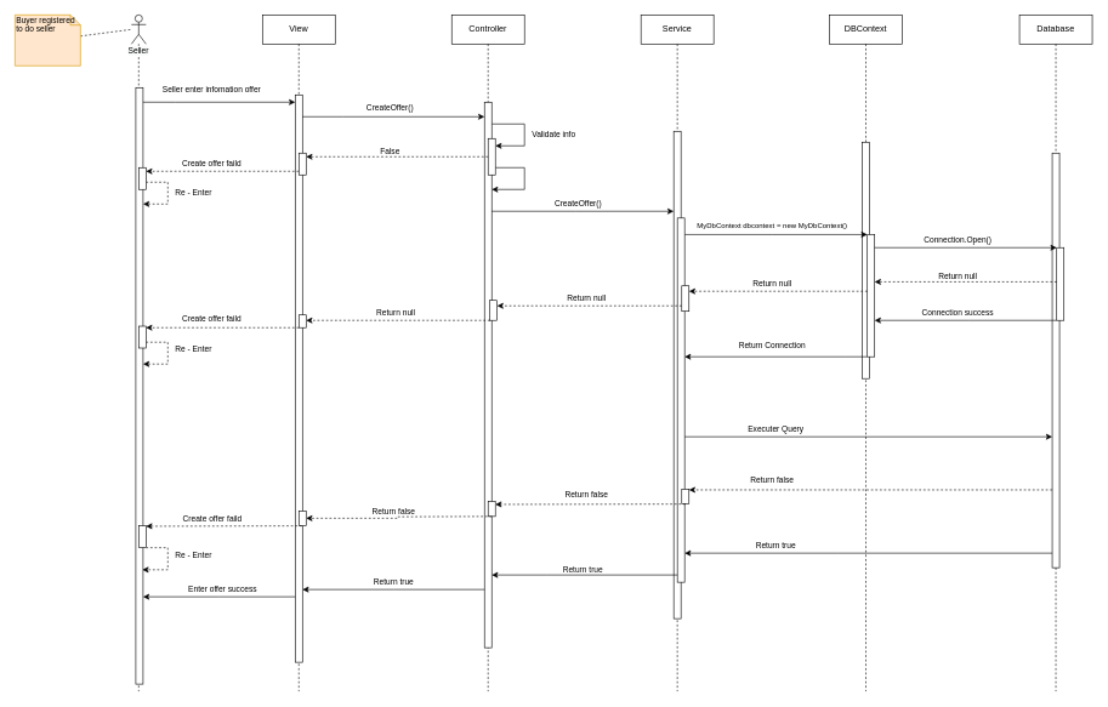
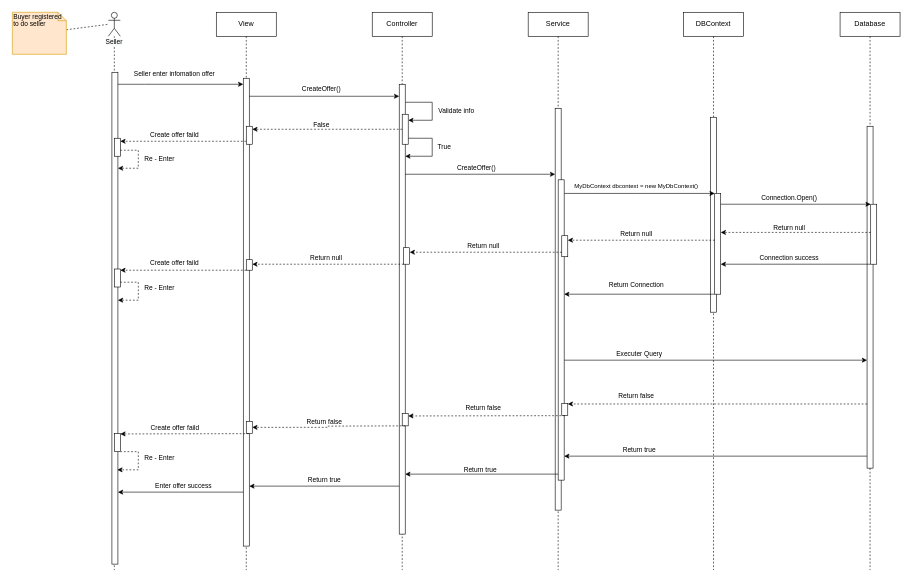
  <mxCell id="0" />
  <mxCell id="1" parent="0" />
  <mxCell id="2" value="&lt;span style=&quot;white-space: nowrap&quot;&gt;View&lt;/span&gt;" style="shape=umlLifeline;perimeter=lifelinePerimeter;whiteSpace=wrap;html=1;container=1;collapsible=0;recursiveResize=0;outlineConnect=0;" parent="1" vertex="1"><mxGeometry x="360" y="20" width="100" height="930" as="geometry" /></mxCell>
  <mxCell id="3" value="" style="html=1;points=[];perimeter=orthogonalPerimeter;" parent="2" vertex="1"><mxGeometry x="45" y="110" width="10" height="780" as="geometry" /></mxCell>
  <mxCell id="4" value="Return null" style="text;html=1;align=center;verticalAlign=middle;resizable=0;points=[];;autosize=1;fontSize=11;" parent="2" vertex="1"><mxGeometry x="147.57" y="400" width="70" height="20" as="geometry" /></mxCell>
  <mxCell id="5" value="" style="html=1;points=[];perimeter=orthogonalPerimeter;fontSize=11;" parent="2" vertex="1"><mxGeometry x="50" y="412.5" width="10" height="17.5" as="geometry" /></mxCell>
  <mxCell id="6" value="&lt;span style=&quot;white-space: nowrap&quot;&gt;Database&lt;/span&gt;" style="shape=umlLifeline;perimeter=lifelinePerimeter;whiteSpace=wrap;html=1;container=1;collapsible=0;recursiveResize=0;outlineConnect=0;" parent="1" vertex="1"><mxGeometry x="1400" y="20" width="100" height="930" as="geometry" /></mxCell>
  <mxCell id="7" value="" style="html=1;points=[];perimeter=orthogonalPerimeter;" parent="6" vertex="1"><mxGeometry x="45" y="190" width="10" height="570" as="geometry" /></mxCell>
  <mxCell id="8" value="&lt;span style=&quot;white-space: nowrap&quot;&gt;DBContext&lt;/span&gt;" style="shape=umlLifeline;perimeter=lifelinePerimeter;whiteSpace=wrap;html=1;container=1;collapsible=0;recursiveResize=0;outlineConnect=0;" parent="1" vertex="1"><mxGeometry x="1139" y="20" width="100" height="930" as="geometry" /></mxCell>
  <mxCell id="9" value="" style="html=1;points=[];perimeter=orthogonalPerimeter;" parent="8" vertex="1"><mxGeometry x="45" y="175" width="10" height="325" as="geometry" /></mxCell>
  <mxCell id="10" value="" style="html=1;points=[];perimeter=orthogonalPerimeter;fontSize=11;" parent="8" vertex="1"><mxGeometry x="52" y="302" width="10" height="168" as="geometry" /></mxCell>
  <mxCell id="11" value="&lt;span style=&quot;white-space: nowrap&quot;&gt;Service&lt;/span&gt;" style="shape=umlLifeline;perimeter=lifelinePerimeter;whiteSpace=wrap;html=1;container=1;collapsible=0;recursiveResize=0;outlineConnect=0;" parent="1" vertex="1"><mxGeometry x="880" y="20" width="100" height="930" as="geometry" /></mxCell>
  <mxCell id="12" value="" style="html=1;points=[];perimeter=orthogonalPerimeter;" parent="11" vertex="1"><mxGeometry x="45" y="160" width="10" height="670" as="geometry" /></mxCell>
  <mxCell id="13" value="&lt;span style=&quot;white-space: nowrap&quot;&gt;Controller&lt;/span&gt;" style="shape=umlLifeline;perimeter=lifelinePerimeter;whiteSpace=wrap;html=1;container=1;collapsible=0;recursiveResize=0;outlineConnect=0;" parent="1" vertex="1"><mxGeometry x="620" y="20" width="100" height="930" as="geometry" /></mxCell>
  <mxCell id="14" style="edgeStyle=orthogonalEdgeStyle;rounded=0;orthogonalLoop=1;jettySize=auto;html=1;fontSize=11;" parent="13" source="15" target="17" edge="1"><mxGeometry relative="1" as="geometry"><Array as="points"><mxPoint x="100" y="150" /><mxPoint x="100" y="180" /></Array></mxGeometry></mxCell>
  <mxCell id="15" value="" style="html=1;points=[];perimeter=orthogonalPerimeter;" parent="13" vertex="1"><mxGeometry x="45" y="120" width="10" height="750" as="geometry" /></mxCell>
  <mxCell id="16" style="edgeStyle=orthogonalEdgeStyle;rounded=0;orthogonalLoop=1;jettySize=auto;html=1;fontSize=11;" parent="13" source="17" target="15" edge="1"><mxGeometry relative="1" as="geometry"><Array as="points"><mxPoint x="100" y="210" /><mxPoint x="100" y="240" /></Array></mxGeometry></mxCell>
  <mxCell id="17" value="" style="html=1;points=[];perimeter=orthogonalPerimeter;fontSize=11;" parent="13" vertex="1"><mxGeometry x="50" y="170" width="10" height="50" as="geometry" /></mxCell>
  <mxCell id="18" value="Return false" style="text;html=1;align=center;verticalAlign=middle;resizable=0;points=[];;autosize=1;fontSize=11;" parent="13" vertex="1"><mxGeometry x="150.0" y="650" width="70" height="20" as="geometry" /></mxCell>
  <mxCell id="19" value="" style="html=1;points=[];perimeter=orthogonalPerimeter;fontSize=11;" parent="13" vertex="1"><mxGeometry x="50" y="669" width="10" height="20.5" as="geometry" /></mxCell>
  <mxCell id="20" value="&lt;div style=&quot;text-align: left&quot;&gt;&lt;span style=&quot;font-size: 11px ; background-color: rgb(248 , 249 , 250)&quot;&gt;Seller&lt;/span&gt;&lt;/div&gt;" style="shape=umlLifeline;participant=umlActor;perimeter=lifelinePerimeter;whiteSpace=wrap;html=1;container=1;collapsible=0;recursiveResize=0;verticalAlign=top;spacingTop=36;labelBackgroundColor=#ffffff;outlineConnect=0;" parent="1" vertex="1"><mxGeometry x="180" y="20" width="20" height="930" as="geometry" /></mxCell>
  <mxCell id="21" value="" style="html=1;points=[];perimeter=orthogonalPerimeter;" parent="20" vertex="1"><mxGeometry x="6" y="100" width="10" height="820" as="geometry" /></mxCell>
  <mxCell id="22" style="edgeStyle=orthogonalEdgeStyle;rounded=0;orthogonalLoop=1;jettySize=auto;html=1;dashed=1;fontSize=11;" parent="20" source="23" target="21" edge="1"><mxGeometry relative="1" as="geometry"><Array as="points"><mxPoint x="50" y="230" /><mxPoint x="50" y="260" /></Array></mxGeometry></mxCell>
  <mxCell id="23" value="" style="html=1;points=[];perimeter=orthogonalPerimeter;fontSize=11;" parent="20" vertex="1"><mxGeometry x="10" y="210" width="10" height="30" as="geometry" /></mxCell>
  <mxCell id="24" style="edgeStyle=orthogonalEdgeStyle;rounded=0;orthogonalLoop=1;jettySize=auto;html=1;" parent="1" source="21" target="3" edge="1"><mxGeometry relative="1" as="geometry"><Array as="points"><mxPoint x="240" y="140" /><mxPoint x="240" y="140" /></Array></mxGeometry></mxCell>
  <mxCell id="25" value="Seller enter infomation offer" style="text;html=1;align=center;verticalAlign=middle;resizable=0;points=[];;autosize=1;fontSize=11;" parent="1" vertex="1"><mxGeometry x="215" y="113" width="150" height="20" as="geometry" /></mxCell>
  <mxCell id="26" style="edgeStyle=orthogonalEdgeStyle;rounded=0;orthogonalLoop=1;jettySize=auto;html=1;fontSize=11;" parent="1" source="3" target="15" edge="1"><mxGeometry relative="1" as="geometry"><mxPoint x="667" y="159" as="targetPoint" /><Array as="points"><mxPoint x="470" y="160" /><mxPoint x="470" y="160" /></Array></mxGeometry></mxCell>
  <mxCell id="27" style="edgeStyle=orthogonalEdgeStyle;rounded=0;orthogonalLoop=1;jettySize=auto;html=1;fontSize=11;" parent="1" source="15" target="12" edge="1"><mxGeometry relative="1" as="geometry"><Array as="points"><mxPoint x="790" y="290" /><mxPoint x="790" y="290" /></Array></mxGeometry></mxCell>
  <mxCell id="28" value="CreateOffer()&amp;nbsp;" style="text;html=1;align=center;verticalAlign=middle;resizable=0;points=[];;autosize=1;fontSize=11;" parent="1" vertex="1"><mxGeometry x="755" y="270" width="80" height="20" as="geometry" /></mxCell>
  <mxCell id="29" value="Validate info" style="text;html=1;align=center;verticalAlign=middle;resizable=0;points=[];;autosize=1;fontSize=11;" parent="1" vertex="1"><mxGeometry x="720" y="175" width="80" height="20" as="geometry" /></mxCell>
+ <mxCell id="30" value="True" style="text;html=1;align=center;verticalAlign=middle;resizable=0;points=[];;autosize=1;fontSize=11;" parent="1" vertex="1"><mxGeometry x="720" y="234" width="40" height="20" as="geometry" /></mxCell>
  <mxCell id="31" style="edgeStyle=orthogonalEdgeStyle;rounded=0;orthogonalLoop=1;jettySize=auto;html=1;fontSize=11;dashed=1;" parent="1" source="17" target="32" edge="1"><mxGeometry relative="1" as="geometry"><mxPoint x="500" y="215" as="targetPoint" /><Array as="points"><mxPoint x="480" y="215" /><mxPoint x="480" y="215" /></Array></mxGeometry></mxCell>
  <mxCell id="32" value="" style="html=1;points=[];perimeter=orthogonalPerimeter;fontSize=11;" parent="1" vertex="1"><mxGeometry x="410" y="210" width="10" height="30" as="geometry" /></mxCell>
  <mxCell id="33" value="False" style="text;html=1;align=center;verticalAlign=middle;resizable=0;points=[];;autosize=1;fontSize=11;" parent="1" vertex="1"><mxGeometry x="515" y="198" width="40" height="20" as="geometry" /></mxCell>
  <mxCell id="34" style="edgeStyle=orthogonalEdgeStyle;rounded=0;orthogonalLoop=1;jettySize=auto;html=1;fontSize=11;dashed=1;" parent="1" source="32" target="23" edge="1"><mxGeometry relative="1" as="geometry"><mxPoint x="430" y="225.333" as="targetPoint" /><mxPoint x="410" y="235" as="sourcePoint" /><Array as="points"><mxPoint x="360" y="235" /><mxPoint x="360" y="235" /></Array></mxGeometry></mxCell>
  <mxCell id="35" value="Create offer faild" style="text;html=1;align=center;verticalAlign=middle;resizable=0;points=[];;autosize=1;fontSize=11;" parent="1" vertex="1"><mxGeometry x="240" y="215" width="100" height="20" as="geometry" /></mxCell>
  <mxCell id="36" value="Re - Enter" style="text;html=1;align=center;verticalAlign=middle;resizable=0;points=[];;autosize=1;fontSize=11;" parent="1" vertex="1"><mxGeometry x="230" y="254" width="70" height="20" as="geometry" /></mxCell>
  <mxCell id="37" style="edgeStyle=orthogonalEdgeStyle;rounded=0;orthogonalLoop=1;jettySize=auto;html=1;fontSize=11;" parent="1" source="39" target="10" edge="1"><mxGeometry relative="1" as="geometry"><mxPoint x="990" y="350" as="sourcePoint" /><Array as="points"><mxPoint x="1060" y="322" /><mxPoint x="1060" y="322" /></Array></mxGeometry></mxCell>
  <mxCell id="38" style="edgeStyle=orthogonalEdgeStyle;rounded=0;orthogonalLoop=1;jettySize=auto;html=1;fontSize=11;" parent="1" source="39" target="7" edge="1"><mxGeometry relative="1" as="geometry"><Array as="points"><mxPoint x="1190" y="600" /><mxPoint x="1190" y="600" /></Array></mxGeometry></mxCell>
  <mxCell id="39" value="" style="html=1;points=[];perimeter=orthogonalPerimeter;fontSize=11;" parent="1" vertex="1"><mxGeometry x="930" y="299.29" width="10" height="500.71" as="geometry" /></mxCell>
  <mxCell id="40" value="&lt;font style=&quot;font-size: 10px&quot;&gt;MyDbContext dbcontext = new MyDbContext()&lt;/font&gt;" style="text;html=1;align=center;verticalAlign=middle;resizable=0;points=[];;autosize=1;fontSize=11;" parent="1" vertex="1"><mxGeometry x="950" y="299.29" width="220" height="20" as="geometry" /></mxCell>
  <mxCell id="41" value="" style="html=1;points=[];perimeter=orthogonalPerimeter;fontSize=11;" parent="1" vertex="1"><mxGeometry x="1451.1" y="340" width="10" height="100" as="geometry" /></mxCell>
  <mxCell id="42" style="edgeStyle=orthogonalEdgeStyle;rounded=0;orthogonalLoop=1;jettySize=auto;html=1;fontSize=11;" parent="1" source="10" target="41" edge="1"><mxGeometry relative="1" as="geometry"><mxPoint x="1159.72" y="379.311" as="sourcePoint" /><mxPoint x="1415.513" y="379.38" as="targetPoint" /><Array as="points"><mxPoint x="1380" y="340" /><mxPoint x="1380" y="340" /></Array></mxGeometry></mxCell>
  <mxCell id="43" value="Connection.Open()" style="text;html=1;align=center;verticalAlign=middle;resizable=0;points=[];;autosize=1;fontSize=11;" parent="1" vertex="1"><mxGeometry x="1260" y="320" width="110" height="20" as="geometry" /></mxCell>
  <mxCell id="44" style="edgeStyle=orthogonalEdgeStyle;rounded=0;orthogonalLoop=1;jettySize=auto;html=1;fontSize=11;dashed=1;" parent="1" source="41" target="10" edge="1"><mxGeometry relative="1" as="geometry"><mxPoint x="1220" y="429.29" as="targetPoint" /><mxPoint x="1470" y="429.29" as="sourcePoint" /><Array as="points"><mxPoint x="1380" y="387" /><mxPoint x="1380" y="387" /></Array></mxGeometry></mxCell>
  <mxCell id="45" value="Return null" style="text;html=1;align=center;verticalAlign=middle;resizable=0;points=[];;autosize=1;fontSize=11;" parent="1" vertex="1"><mxGeometry x="1280" y="370" width="70" height="20" as="geometry" /></mxCell>
  <mxCell id="46" style="edgeStyle=orthogonalEdgeStyle;rounded=0;orthogonalLoop=1;jettySize=auto;html=1;fontSize=11;dashed=1;" parent="1" source="10" target="48" edge="1"><mxGeometry relative="1" as="geometry"><mxPoint x="960" y="404.5" as="targetPoint" /><mxPoint x="1210.1" y="404.5" as="sourcePoint" /><Array as="points"><mxPoint x="950" y="400" /><mxPoint x="950" y="400" /></Array></mxGeometry></mxCell>
  <mxCell id="47" value="Return null" style="text;html=1;align=center;verticalAlign=middle;resizable=0;points=[];;autosize=1;fontSize=11;" parent="1" vertex="1"><mxGeometry x="1025" y="380" width="70" height="20" as="geometry" /></mxCell>
  <mxCell id="48" value="" style="html=1;points=[];perimeter=orthogonalPerimeter;fontSize=11;" parent="1" vertex="1"><mxGeometry x="936" y="392.5" width="10" height="35" as="geometry" /></mxCell>
  <mxCell id="49" style="edgeStyle=orthogonalEdgeStyle;rounded=0;orthogonalLoop=1;jettySize=auto;html=1;fontSize=11;dashed=1;" parent="1" source="48" target="51" edge="1"><mxGeometry relative="1" as="geometry"><mxPoint x="696.43" y="424.5" as="targetPoint" /><mxPoint x="927.43" y="419.857" as="sourcePoint" /><Array as="points"><mxPoint x="870" y="420" /><mxPoint x="870" y="420" /></Array></mxGeometry></mxCell>
  <mxCell id="50" value="Return null" style="text;html=1;align=center;verticalAlign=middle;resizable=0;points=[];;autosize=1;fontSize=11;" parent="1" vertex="1"><mxGeometry x="770" y="400" width="70" height="20" as="geometry" /></mxCell>
  <mxCell id="51" value="" style="html=1;points=[];perimeter=orthogonalPerimeter;fontSize=11;" parent="1" vertex="1"><mxGeometry x="672.43" y="412.5" width="10" height="27.5" as="geometry" /></mxCell>
  <mxCell id="52" style="edgeStyle=orthogonalEdgeStyle;rounded=0;orthogonalLoop=1;jettySize=auto;html=1;fontSize=11;dashed=1;" parent="1" source="51" target="5" edge="1"><mxGeometry relative="1" as="geometry"><mxPoint x="490" y="440" as="targetPoint" /><mxPoint x="702.43" y="433.643" as="sourcePoint" /><Array as="points"><mxPoint x="610" y="440" /><mxPoint x="610" y="440" /></Array></mxGeometry></mxCell>
  <mxCell id="53" style="edgeStyle=orthogonalEdgeStyle;rounded=0;orthogonalLoop=1;jettySize=auto;html=1;dashed=1;fontSize=11;" parent="1" source="54" target="21" edge="1"><mxGeometry relative="1" as="geometry"><mxPoint x="195" y="484.857" as="targetPoint" /><Array as="points"><mxPoint x="230" y="470" /><mxPoint x="230" y="500" /></Array></mxGeometry></mxCell>
  <mxCell id="54" value="" style="html=1;points=[];perimeter=orthogonalPerimeter;fontSize=11;" parent="1" vertex="1"><mxGeometry x="190" y="448" width="10" height="30" as="geometry" /></mxCell>
  <mxCell id="55" style="edgeStyle=orthogonalEdgeStyle;rounded=0;orthogonalLoop=1;jettySize=auto;html=1;fontSize=11;dashed=1;" parent="1" source="5" target="54" edge="1"><mxGeometry relative="1" as="geometry"><mxPoint x="430" y="430.333" as="targetPoint" /><mxPoint x="410" y="440.286" as="sourcePoint" /><Array as="points"><mxPoint x="310" y="450" /><mxPoint x="310" y="450" /></Array></mxGeometry></mxCell>
  <mxCell id="56" value="Create offer faild" style="text;html=1;align=center;verticalAlign=middle;resizable=0;points=[];;autosize=1;fontSize=11;" parent="1" vertex="1"><mxGeometry x="240" y="428" width="100" height="20" as="geometry" /></mxCell>
  <mxCell id="57" value="Re - Enter" style="text;html=1;align=center;verticalAlign=middle;resizable=0;points=[];;autosize=1;fontSize=11;" parent="1" vertex="1"><mxGeometry x="230" y="470" width="70" height="20" as="geometry" /></mxCell>
  <mxCell id="58" style="edgeStyle=orthogonalEdgeStyle;rounded=0;orthogonalLoop=1;jettySize=auto;html=1;fontSize=11;" parent="1" source="41" target="10" edge="1"><mxGeometry relative="1" as="geometry"><Array as="points"><mxPoint x="1330" y="440" /><mxPoint x="1330" y="440" /></Array></mxGeometry></mxCell>
  <mxCell id="59" value="Connection success" style="text;html=1;align=center;verticalAlign=middle;resizable=0;points=[];;autosize=1;fontSize=11;" parent="1" vertex="1"><mxGeometry x="1260" y="420" width="110" height="20" as="geometry" /></mxCell>
  <mxCell id="60" style="edgeStyle=orthogonalEdgeStyle;rounded=0;orthogonalLoop=1;jettySize=auto;html=1;fontSize=11;" parent="1" source="10" target="39" edge="1"><mxGeometry relative="1" as="geometry"><mxPoint x="1191.07" y="462.517" as="sourcePoint" /><mxPoint x="940.07" y="462.517" as="targetPoint" /><Array as="points"><mxPoint x="1160" y="490" /><mxPoint x="1160" y="490" /></Array></mxGeometry></mxCell>
  <mxCell id="61" value="Return Connection" style="text;html=1;align=center;verticalAlign=middle;resizable=0;points=[];;autosize=1;fontSize=11;" parent="1" vertex="1"><mxGeometry x="1005" y="465" width="110" height="20" as="geometry" /></mxCell>
  <mxCell id="62" value="Executer Query" style="text;html=1;align=center;verticalAlign=middle;resizable=0;points=[];;autosize=1;fontSize=11;" parent="1" vertex="1"><mxGeometry x="1020" y="579" width="90" height="20" as="geometry" /></mxCell>
  <mxCell id="63" style="edgeStyle=orthogonalEdgeStyle;rounded=0;orthogonalLoop=1;jettySize=auto;html=1;fontSize=11;dashed=1;" parent="1" target="65" edge="1"><mxGeometry relative="1" as="geometry"><mxPoint x="960" y="667.5" as="targetPoint" /><mxPoint x="1445" y="673" as="sourcePoint" /><Array as="points"><mxPoint x="1320" y="673" /><mxPoint x="1320" y="673" /></Array></mxGeometry></mxCell>
  <mxCell id="64" value="Return false" style="text;html=1;align=center;verticalAlign=middle;resizable=0;points=[];;autosize=1;fontSize=11;" parent="1" vertex="1"><mxGeometry x="1025" y="650" width="70" height="20" as="geometry" /></mxCell>
  <mxCell id="65" value="" style="html=1;points=[];perimeter=orthogonalPerimeter;fontSize=11;" parent="1" vertex="1"><mxGeometry x="936" y="672" width="10" height="20.5" as="geometry" /></mxCell>
  <mxCell id="66" value="&lt;span style=&quot;color: rgba(0 , 0 , 0 , 0) ; font-family: monospace ; font-size: 0px&quot;&gt;%3CmxGraphModel%3E%3Croot%3E%3CmxCell%20id%3D%220%22%2F%3E%3CmxCell%20id%3D%221%22%20parent%3D%220%22%2F%3E%3CmxCell%20id%3D%222%22%20style%3D%22edgeStyle%3DorthogonalEdgeStyle%3Brounded%3D0%3BorthogonalLoop%3D1%3BjettySize%3Dauto%3Bhtml%3D1%3BfontSize%3D11%3Bdashed%3D1%3B%22%20edge%3D%221%22%20target%3D%224%22%20parent%3D%221%22%3E%3CmxGeometry%20relative%3D%221%22%20as%3D%22geometry%22%3E%3CmxPoint%20x%3D%22740%22%20y%3D%22887.5%22%20as%3D%22targetPoint%22%2F%3E%3CmxPoint%20x%3D%221225%22%20y%3D%22893%22%20as%3D%22sourcePoint%22%2F%3E%3CArray%20as%3D%22points%22%3E%3CmxPoint%20x%3D%221100%22%20y%3D%22893%22%2F%3E%3CmxPoint%20x%3D%221100%22%20y%3D%22893%22%2F%3E%3C%2FArray%3E%3C%2FmxGeometry%3E%3C%2FmxCell%3E%3CmxCell%20id%3D%223%22%20value%3D%22Return%20null%22%20style%3D%22text%3Bhtml%3D1%3Balign%3Dcenter%3BverticalAlign%3Dmiddle%3Bresizable%3D0%3Bpoints%3D%5B%5D%3B%3Bautosize%3D1%3BfontSize%3D11%3B%22%20vertex%3D%221%22%20parent%3D%221%22%3E%3CmxGeometry%20x%3D%22805%22%20y%3D%22870%22%20width%3D%2270%22%20height%3D%2220%22%20as%3D%22geometry%22%2F%3E%3C%2FmxCell%3E%3CmxCell%20id%3D%224%22%20value%3D%22%22%20style%3D%22html%3D1%3Bpoints%3D%5B%5D%3Bperimeter%3DorthogonalPerimeter%3BfontSize%3D11%3B%22%20vertex%3D%221%22%20parent%3D%221%22%3E%3CmxGeometry%20x%3D%22716%22%20y%3D%22892%22%20width%3D%2210%22%20height%3D%2220.5%22%20as%3D%22geometry%22%2F%3E%3C%2FmxCell%3E%3C%2Froot%3E%3C%2FmxGraphModel%3E&lt;/span&gt;" style="text;html=1;align=center;verticalAlign=middle;resizable=0;points=[];;autosize=1;fontSize=11;" parent="1" vertex="1"><mxGeometry x="757" y="644" width="20" height="20" as="geometry" /></mxCell>
  <mxCell id="67" style="edgeStyle=orthogonalEdgeStyle;rounded=0;orthogonalLoop=1;jettySize=auto;html=1;fontSize=11;dashed=1;" parent="1" source="65" target="19" edge="1"><mxGeometry relative="1" as="geometry"><mxPoint x="694" y="678.5" as="targetPoint" /><mxPoint x="939" y="690" as="sourcePoint" /><Array as="points"><mxPoint x="941" y="693" /></Array></mxGeometry></mxCell>
  <mxCell id="68" style="edgeStyle=orthogonalEdgeStyle;rounded=0;orthogonalLoop=1;jettySize=auto;html=1;fontSize=11;dashed=1;" parent="1" source="19" target="70" edge="1"><mxGeometry relative="1" as="geometry"><mxPoint x="434" y="697.5" as="targetPoint" /><mxPoint x="675" y="697" as="sourcePoint" /><Array as="points"><mxPoint x="675" y="710" /><mxPoint x="545" y="710" /><mxPoint x="545" y="712" /></Array></mxGeometry></mxCell>
  <mxCell id="69" value="Return false" style="text;html=1;align=center;verticalAlign=middle;resizable=0;points=[];;autosize=1;fontSize=11;" parent="1" vertex="1"><mxGeometry x="505" y="692.5" width="70" height="20" as="geometry" /></mxCell>
  <mxCell id="70" value="" style="html=1;points=[];perimeter=orthogonalPerimeter;fontSize=11;" parent="1" vertex="1"><mxGeometry x="410" y="702" width="10" height="20.5" as="geometry" /></mxCell>
  <mxCell id="71" style="edgeStyle=orthogonalEdgeStyle;rounded=0;orthogonalLoop=1;jettySize=auto;html=1;dashed=1;fontSize=11;" parent="1" source="72" edge="1"><mxGeometry relative="1" as="geometry"><mxPoint x="195" y="782.833" as="targetPoint" /><Array as="points"><mxPoint x="230" y="752.5" /><mxPoint x="230" y="782.5" /></Array></mxGeometry></mxCell>
  <mxCell id="72" value="" style="html=1;points=[];perimeter=orthogonalPerimeter;fontSize=11;" parent="1" vertex="1"><mxGeometry x="190" y="722.5" width="10" height="30" as="geometry" /></mxCell>
  <mxCell id="73" style="edgeStyle=orthogonalEdgeStyle;rounded=0;orthogonalLoop=1;jettySize=auto;html=1;fontSize=11;dashed=1;" parent="1" source="70" target="72" edge="1"><mxGeometry relative="1" as="geometry"><mxPoint x="430" y="712.833" as="targetPoint" /><mxPoint x="414.167" y="741.167" as="sourcePoint" /><Array as="points"><mxPoint x="414" y="723" /><mxPoint x="195" y="723" /></Array></mxGeometry></mxCell>
  <mxCell id="74" value="Re - Enter" style="text;html=1;align=center;verticalAlign=middle;resizable=0;points=[];;autosize=1;fontSize=11;" parent="1" vertex="1"><mxGeometry x="230" y="752.5" width="70" height="20" as="geometry" /></mxCell>
  <mxCell id="75" value="Create offer faild" style="text;html=1;align=center;verticalAlign=middle;resizable=0;points=[];;autosize=1;fontSize=11;" parent="1" vertex="1"><mxGeometry x="241" y="702.5" width="100" height="20" as="geometry" /></mxCell>
  <mxCell id="76" style="edgeStyle=orthogonalEdgeStyle;rounded=0;orthogonalLoop=1;jettySize=auto;html=1;fontSize=11;" parent="1" source="7" target="39" edge="1"><mxGeometry relative="1" as="geometry"><mxPoint x="1345.1" y="800" as="sourcePoint" /><mxPoint x="1095" y="800" as="targetPoint" /><Array as="points"><mxPoint x="1150" y="760" /><mxPoint x="1150" y="760" /></Array></mxGeometry></mxCell>
  <mxCell id="77" value="Return true" style="text;html=1;align=center;verticalAlign=middle;resizable=0;points=[];;autosize=1;fontSize=11;" parent="1" vertex="1"><mxGeometry x="1030" y="740" width="70" height="20" as="geometry" /></mxCell>
  <mxCell id="78" style="edgeStyle=orthogonalEdgeStyle;rounded=0;orthogonalLoop=1;jettySize=auto;html=1;fontSize=11;" parent="1" source="39" target="15" edge="1"><mxGeometry relative="1" as="geometry"><mxPoint x="910.1" y="792.5" as="sourcePoint" /><mxPoint x="660" y="792.5" as="targetPoint" /><Array as="points"><mxPoint x="750" y="790" /><mxPoint x="750" y="790" /></Array></mxGeometry></mxCell>
  <mxCell id="79" value="Return true" style="text;html=1;align=center;verticalAlign=middle;resizable=0;points=[];;autosize=1;fontSize=11;" parent="1" vertex="1"><mxGeometry x="765" y="772.5" width="70" height="20" as="geometry" /></mxCell>
  <mxCell id="80" style="edgeStyle=orthogonalEdgeStyle;rounded=0;orthogonalLoop=1;jettySize=auto;html=1;fontSize=11;" parent="1" source="15" target="3" edge="1"><mxGeometry relative="1" as="geometry"><mxPoint x="672.15" y="797.707" as="sourcePoint" /><mxPoint x="417.15" y="797.707" as="targetPoint" /><Array as="points"><mxPoint x="540" y="810" /><mxPoint x="540" y="810" /></Array></mxGeometry></mxCell>
  <mxCell id="81" value="Return true" style="text;html=1;align=center;verticalAlign=middle;resizable=0;points=[];;autosize=1;fontSize=11;" parent="1" vertex="1"><mxGeometry x="505" y="790" width="70" height="20" as="geometry" /></mxCell>
  <mxCell id="82" style="edgeStyle=orthogonalEdgeStyle;rounded=0;orthogonalLoop=1;jettySize=auto;html=1;fontSize=11;" parent="1" source="3" target="21" edge="1"><mxGeometry relative="1" as="geometry"><mxPoint x="440.24" y="820.207" as="sourcePoint" /><mxPoint x="190.24" y="820.207" as="targetPoint" /><Array as="points"><mxPoint x="300" y="820" /><mxPoint x="300" y="820" /></Array></mxGeometry></mxCell>
  <mxCell id="83" value="Enter offer success" style="text;html=1;align=center;verticalAlign=middle;resizable=0;points=[];;autosize=1;fontSize=11;" parent="1" vertex="1"><mxGeometry x="245" y="800" width="120" height="20" as="geometry" /></mxCell>
  <mxCell id="84" style="rounded=0;orthogonalLoop=1;jettySize=auto;html=1;fontSize=11;dashed=1;endArrow=none;endFill=0;" parent="1" source="85" edge="1"><mxGeometry relative="1" as="geometry"><mxPoint x="180" y="40" as="targetPoint" /></mxGeometry></mxCell>
  <mxCell id="85" value="Buyer registered to do seller" style="shape=note;whiteSpace=wrap;html=1;size=14;verticalAlign=top;align=left;spacingTop=-6;fontSize=11;fillColor=#ffe6cc;strokeColor=#d79b00;" parent="1" vertex="1"><mxGeometry x="20" y="20" width="90" height="70" as="geometry" /></mxCell>
  <mxCell id="86" value="CreateOffer()" style="text;html=1;align=center;verticalAlign=middle;resizable=0;points=[];;autosize=1;fontSize=11;" parent="1" vertex="1"><mxGeometry x="495" y="138" width="80" height="20" as="geometry" /></mxCell>
  <mxCell id="87" value="&amp;nbsp; &amp;nbsp;" style="text;html=1;align=center;verticalAlign=middle;resizable=0;points=[];;autosize=1;" vertex="1" parent="1"><mxGeometry x="558" y="258" width="30" height="20" as="geometry" /></mxCell>
